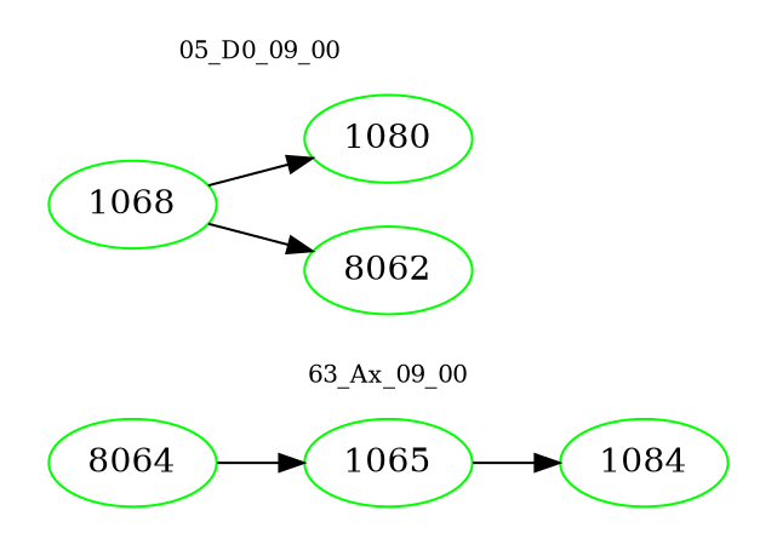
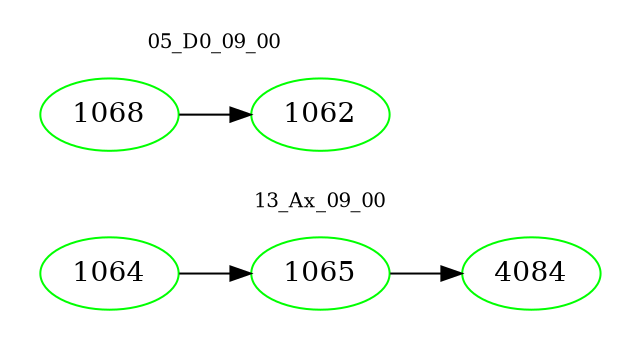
  digraph {
    rankdir=LR
    node [color=green]
    edge [color=black]
    n1 [label=1065]
-   n2 [label=8064]
-   n3 [label=1084]
+   n2 [label=1064]
+   n3 [label=4084]
    n4 [label=1068]
-   n5 [label=8062]
-   n6 [label=1080]
+   n5 [label=1062]
    subgraph cluster_1 {
      color=white
      fontsize=10
-     label="63_Ax_09_00"
+     label="13_Ax_09_00"
      n1
      n2
      n3
    }
    subgraph cluster_2 {
      color=white
      fontsize=10
      label="05_D0_09_00"
      n4
      n5
-     n6
    }
    n1 -> n3
    n2 -> n1
    n4 -> n5
-   n4 -> n6
  }
